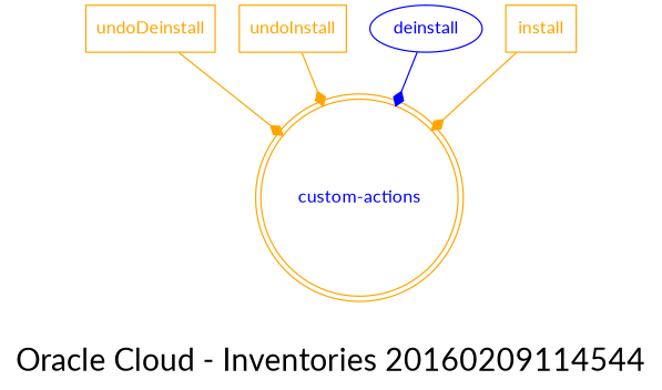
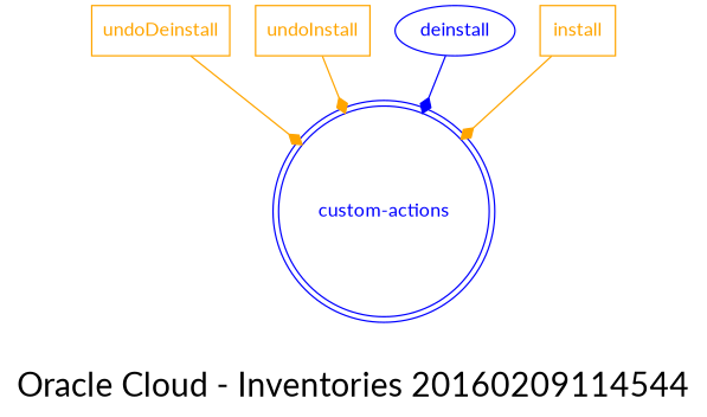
  digraph {
    fontsize=24
    label="Oracle Cloud - Inventories 20160209114544"
    splines=true
    fontname=Lato
    node [color=orange fontcolor=orange shape=box fontname=Lato]
    edge [arrowhead=diamond arrowtail=none color=orange fontcolor=orange fontname=Lato]
-   "custom-actions" [fontcolor=blue shape=doublecircle]
+   "custom-actions" [color=blue fontcolor=blue shape=doublecircle]
    undoDeinstall
    undoInstall
    deinstall [color=blue fontcolor=blue shape=ellipse]
    install
    undoDeinstall -> "custom-actions"
    undoInstall -> "custom-actions"
    deinstall -> "custom-actions" [color=blue fontcolor=blue]
    install -> "custom-actions"
  }
